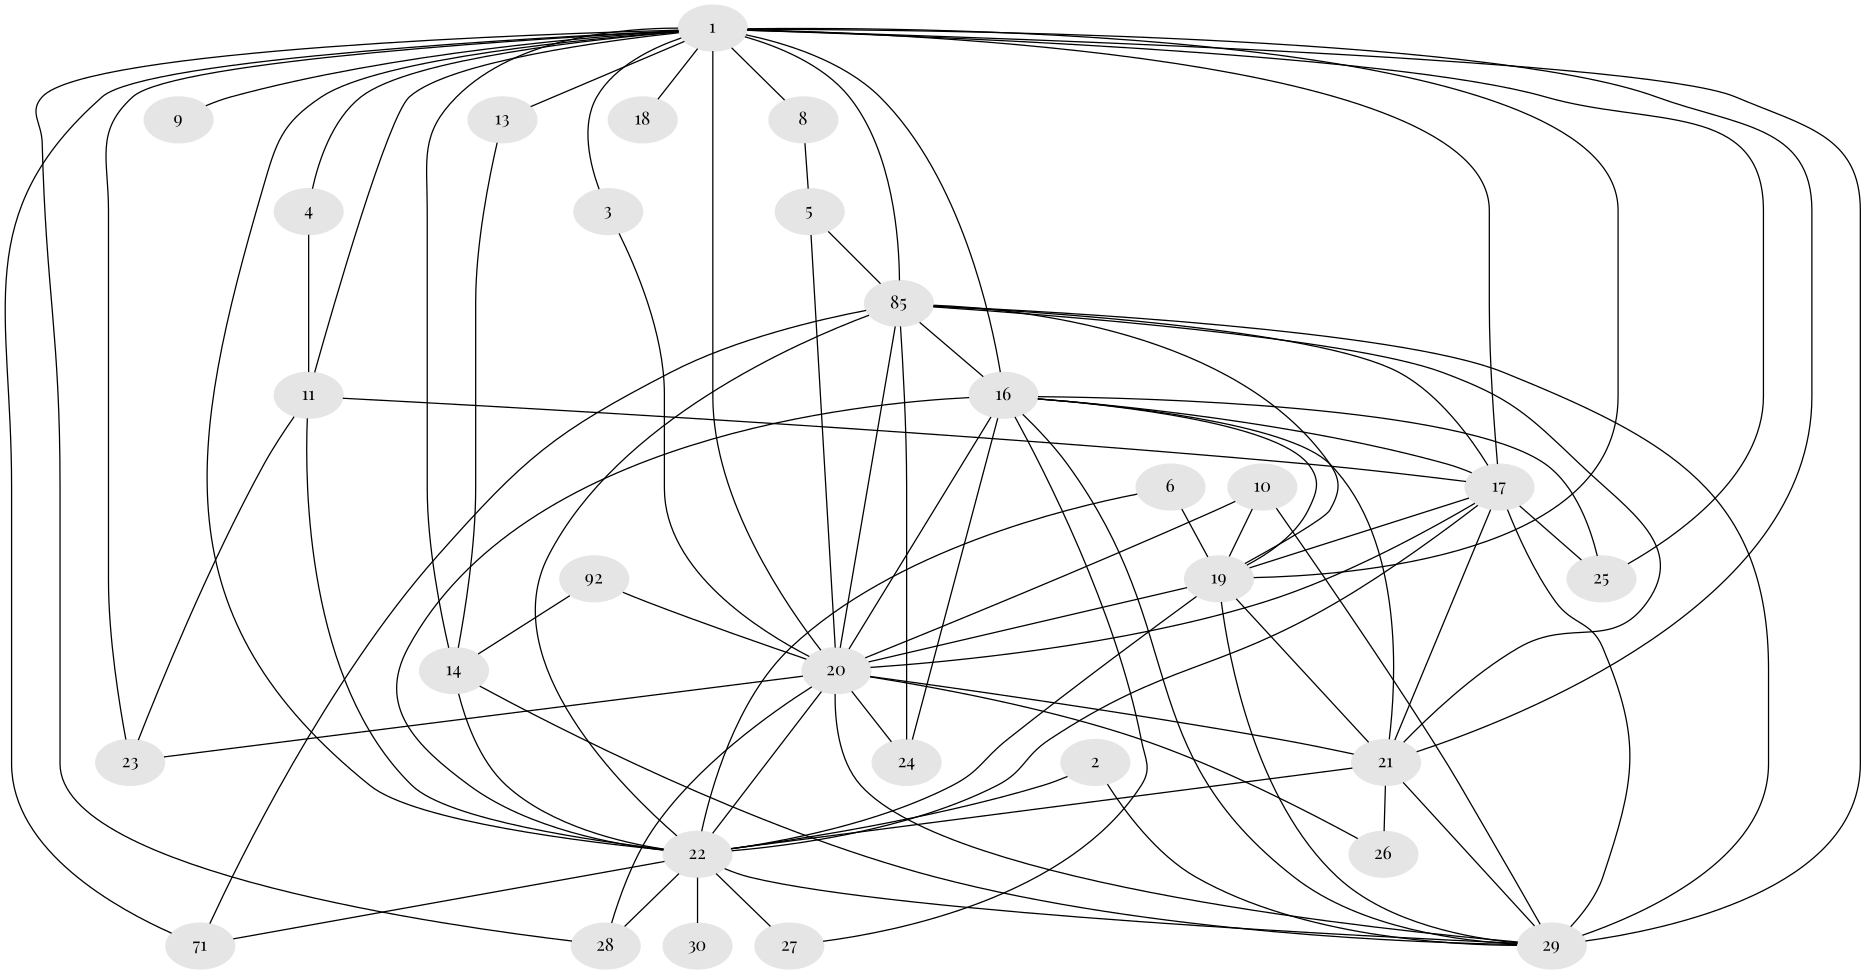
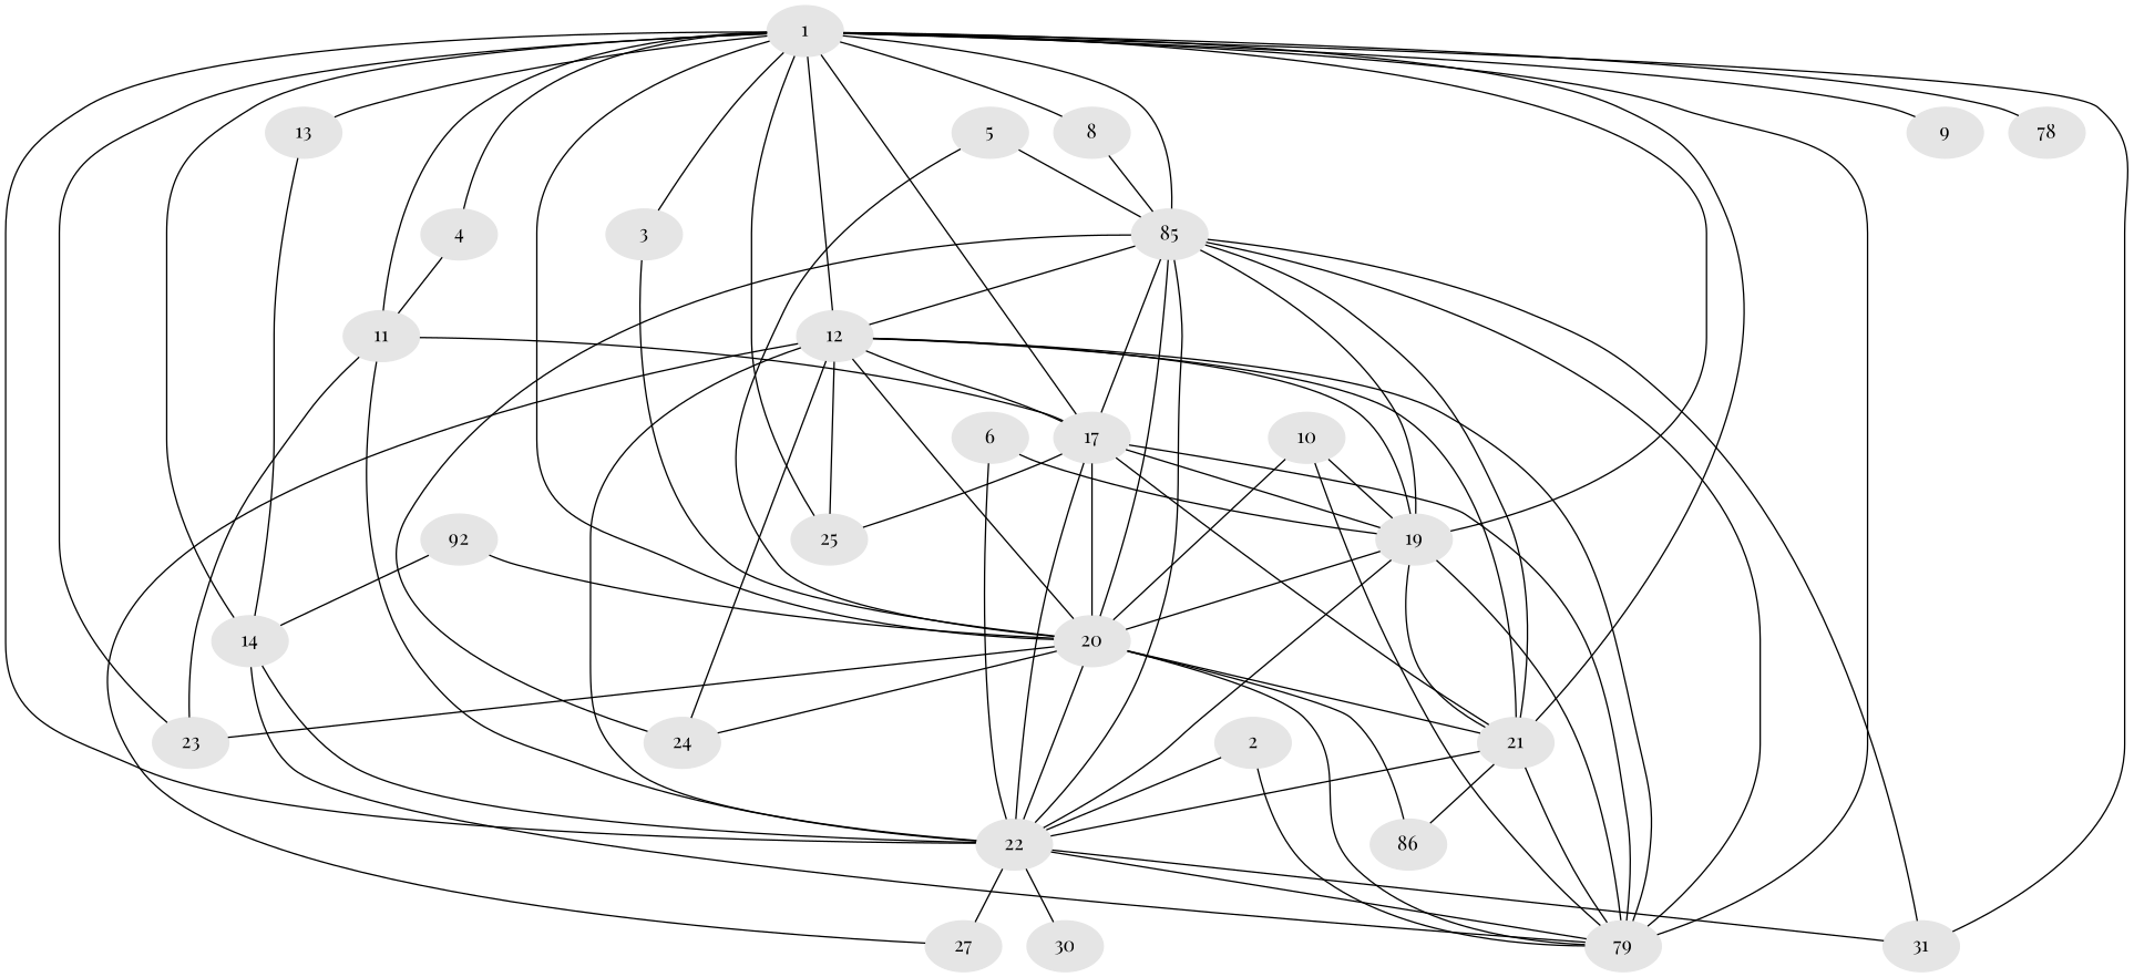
  graph {
    fontname="Playfair Display"
    node [color=gray90 fontname="Playfair Display" style=filled]
    edge [fontname="Playfair Display" weight=1.0]
    1
    3
    4
    8
    9
    11
    13
    14
    n9 [label=85]
-   16
+   16 [label=12]
    17
-   18
+   18 [label=78]
    19
    20
    21
    22
    23
    25
-   28
-   29
-   31 [label=71]
+   29 [label=79]
+   31
    24
    27
-   26
+   26 [label=86]
    30
    2
    5
    6
    10
    n30 [label=92]
    1 -- 3
    1 -- 4
    1 -- 8
    1 -- 9
    1 -- 11
    1 -- 13 [weight=2.0]
    1 -- 14
    1 -- n9 [weight=2.0]
    1 -- 16 [weight=2.0]
    1 -- 17 [weight=2.0]
    1 -- 18
    1 -- 19 [weight=2.0]
    1 -- 20 [weight=4.0]
    1 -- 21 [weight=2.0]
    1 -- 22 [weight=2.0]
    1 -- 23
    1 -- 25 [weight=2.0]
-   1 -- 28
    1 -- 29 [weight=2.0]
    1 -- 31
    3 -- 20
    4 -- 11
-   8 -- 5
+   8 -- n9
    11 -- 17
    11 -- 22
    11 -- 23
    13 -- 14
    14 -- 22 [weight=2.0]
    14 -- 29
    n9 -- 16
    n9 -- 17
    n9 -- 19
    n9 -- 20 [weight=2.0]
    n9 -- 21
    n9 -- 22 [weight=2.0]
    n9 -- 29 [weight=2.0]
    n9 -- 31
    n9 -- 24 [weight=2.0]
    16 -- 17
    16 -- 19 [weight=2.0]
    16 -- 20
    16 -- 21
    16 -- 22 [weight=3.0]
    16 -- 25
    16 -- 29
    16 -- 24
    16 -- 27
    17 -- 19 [weight=2.0]
    17 -- 20
    17 -- 21
    17 -- 22 [weight=2.0]
    17 -- 25
    17 -- 29 [weight=2.0]
    19 -- 20 [weight=3.0]
    19 -- 21
    19 -- 22
    19 -- 29
    20 -- 21 [weight=2.0]
    20 -- 22 [weight=2.0]
    20 -- 23
-   20 -- 28
    20 -- 29
    20 -- 24
    20 -- 26
    21 -- 22 [weight=2.0]
    21 -- 29
    21 -- 26
-   22 -- 28
    22 -- 29
    22 -- 31
    22 -- 27 [weight=2.0]
    22 -- 30
    2 -- 22
    2 -- 29
    5 -- n9
    5 -- 20
    6 -- 19
    6 -- 22
    10 -- 19
    10 -- 20
    10 -- 29
    n30 -- 14
    n30 -- 20
  }
